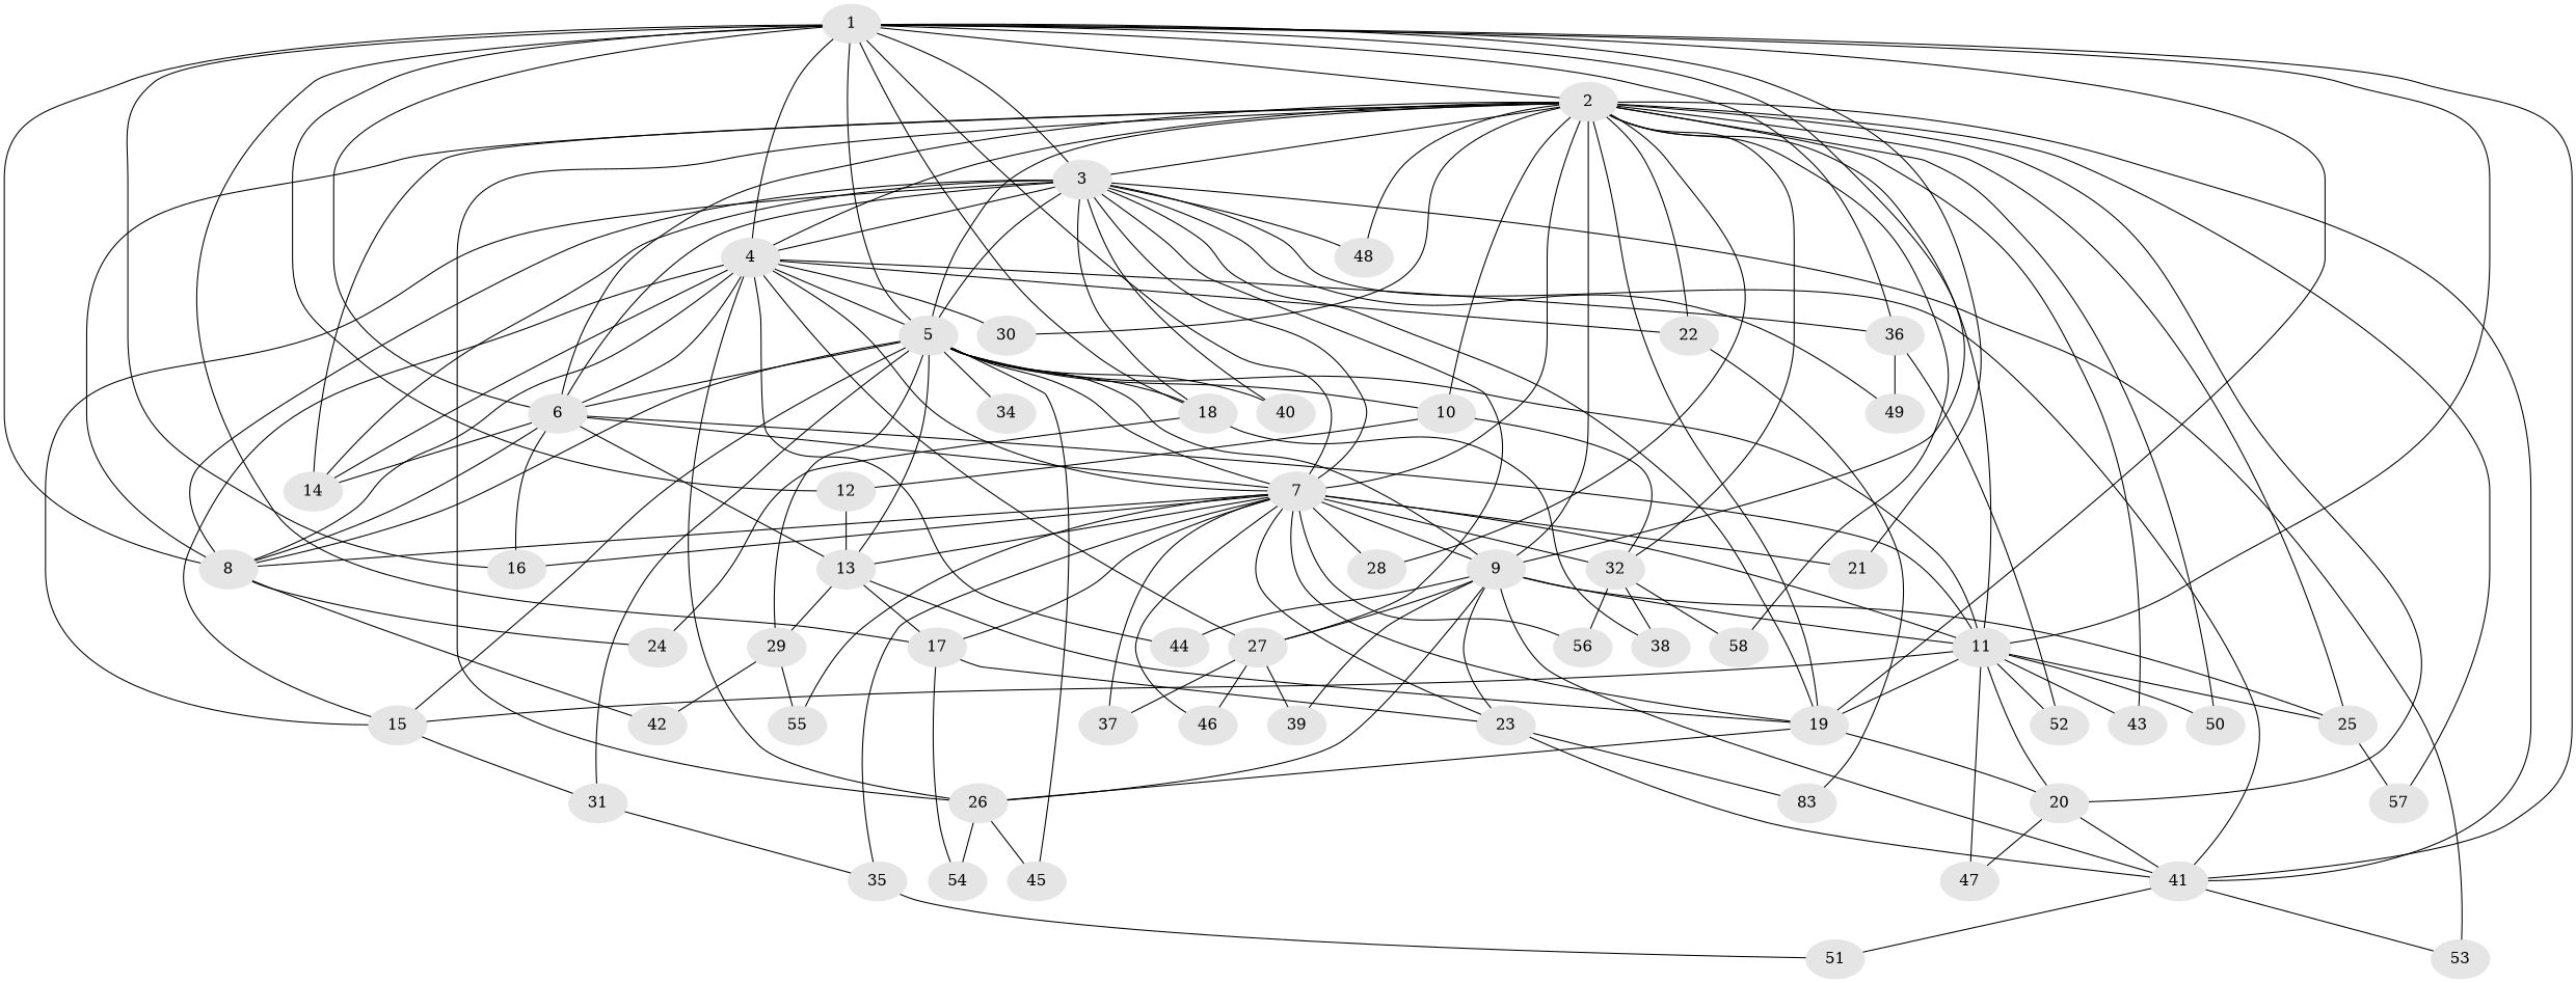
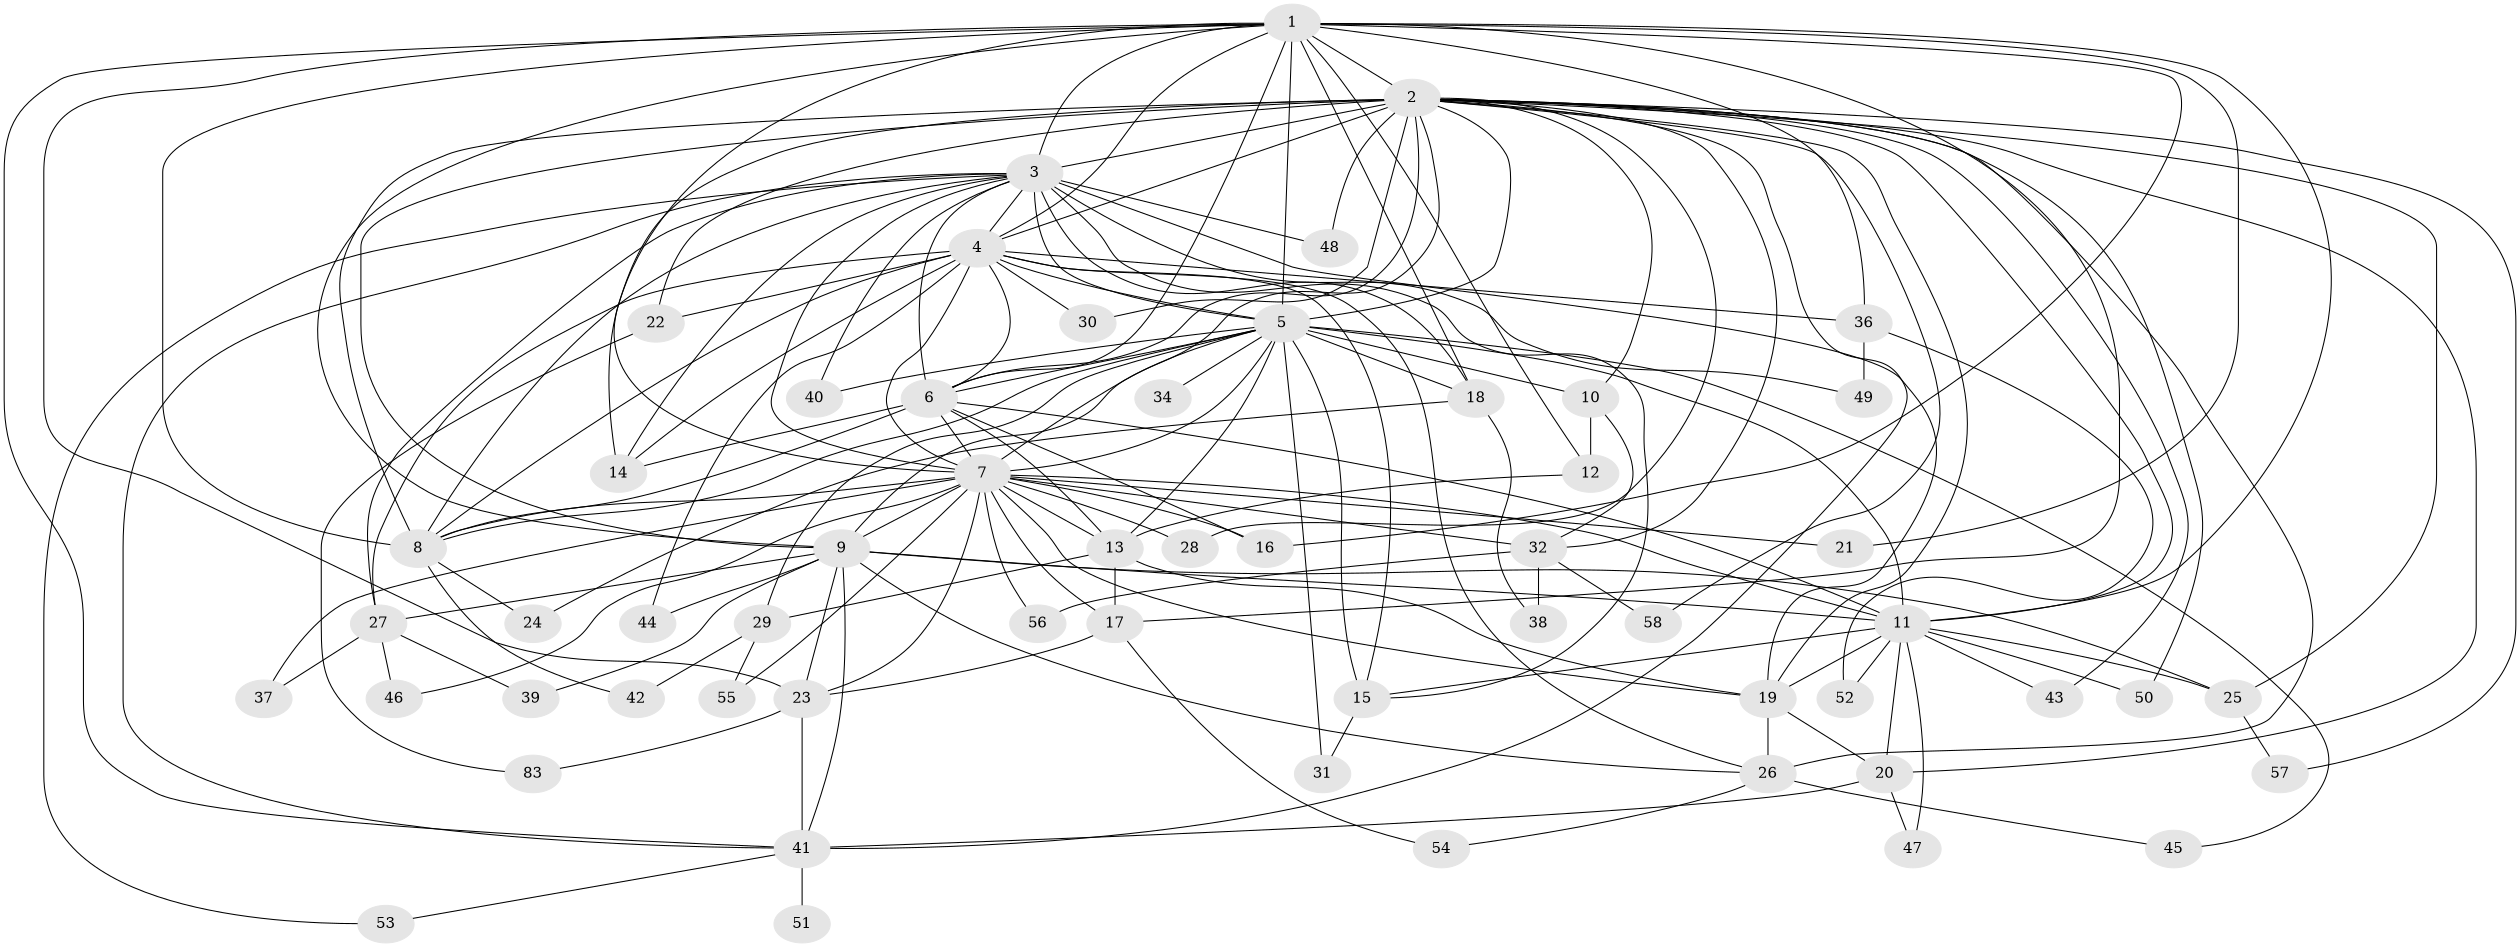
  graph {
    node [color=gray90 style=filled]
    edge [weight=1.0]
    1
    2
    3
    4
    5
    6
    7
    8
    9
    11
    12
    17
    18
    21
    23
    36
    41
    16
    10
    14
    19
    20
    22
    25
    26
    28
    30
    32
    43
    48
    50
    57
    58
    15
    27
    40
    49
    53
    44
    13
    29
    31
    34
    45
-   35
    37
    46
    55
    56
    24
    42
    39
    47
    52
    54
    38
    n57 [label=83]
    51
    1 -- 2 [weight=4.0]
    1 -- 3 [weight=3.0]
    1 -- 4 [weight=2.0]
    1 -- 5 [weight=2.0]
    1 -- 6 [weight=3.0]
    1 -- 7 [weight=2.0]
    1 -- 8 [weight=3.0]
    1 -- 9
    1 -- 11
    1 -- 12
    1 -- 17
    1 -- 18 [weight=2.0]
    1 -- 21 [weight=2.0]
-   1 -- 19
+   1 -- 23
    1 -- 36
    1 -- 41
    1 -- 16 [weight=6.0]
    2 -- 3 [weight=2.0]
    2 -- 4 [weight=2.0]
    2 -- 5 [weight=2.0]
    2 -- 6 [weight=2.0]
    2 -- 7 [weight=2.0]
    2 -- 8 [weight=2.0]
    2 -- 9 [weight=11.0]
    2 -- 11
    2 -- 41
    2 -- 10
    2 -- 14
    2 -- 19
    2 -- 20
    2 -- 22 [weight=2.0]
    2 -- 25
    2 -- 26
    2 -- 28
    2 -- 30
    2 -- 32 [weight=2.0]
    2 -- 43
    2 -- 48
    2 -- 50
    2 -- 57
    2 -- 58
    3 -- 4
    3 -- 5 [weight=2.0]
    3 -- 6
    3 -- 7 [weight=2.0]
    3 -- 8
    3 -- 18
    3 -- 41
    3 -- 14
    3 -- 19
    3 -- 48
    3 -- 15
    3 -- 27
    3 -- 40
    3 -- 49
    3 -- 53
    4 -- 5 [weight=2.0]
    4 -- 6
    4 -- 7
    4 -- 8 [weight=2.0]
    4 -- 36
    4 -- 14
    4 -- 22
    4 -- 26
    4 -- 30
    4 -- 15
    4 -- 27
    4 -- 44
    5 -- 6
    5 -- 7
    5 -- 8
    5 -- 9
    5 -- 11
    5 -- 18
    5 -- 10 [weight=2.0]
    5 -- 15
    5 -- 40
    5 -- 13
    5 -- 29
    5 -- 31
    5 -- 34
    5 -- 45
    6 -- 7 [weight=2.0]
    6 -- 8
    6 -- 11 [weight=10.0]
    6 -- 16
    6 -- 14
    6 -- 13
    7 -- 8
    7 -- 9 [weight=3.0]
    7 -- 11 [weight=2.0]
    7 -- 17
    7 -- 21
    7 -- 23
    7 -- 16 [weight=2.0]
    7 -- 19
    7 -- 28
    7 -- 32
    7 -- 13
-   7 -- 35
    7 -- 37
    7 -- 46
    7 -- 55
    7 -- 56
    8 -- 24
    8 -- 42
    9 -- 11 [weight=2.0]
    9 -- 23
    9 -- 41
    9 -- 25
    9 -- 26
    9 -- 27
    9 -- 44
    9 -- 39
    11 -- 19
    11 -- 20
    11 -- 25
    11 -- 43
    11 -- 50
    11 -- 15
    11 -- 47
    11 -- 52
    12 -- 13
    17 -- 23
    17 -- 54
    18 -- 24
    18 -- 38
    23 -- 41
    23 -- n57 [weight=2.0]
    36 -- 49
    36 -- 52
    41 -- 53
    41 -- 51
    10 -- 12
    10 -- 32
    19 -- 20
    19 -- 26
    20 -- 41
    20 -- 47
    22 -- n57 [weight=2.0]
    25 -- 57
    26 -- 45
    26 -- 54
    32 -- 58
    32 -- 56
    32 -- 38
    15 -- 31
    27 -- 37
    27 -- 46
    27 -- 39
    13 -- 17
    13 -- 19
    13 -- 29
    29 -- 55
    29 -- 42
-   31 -- 35
-   35 -- 51
  }
